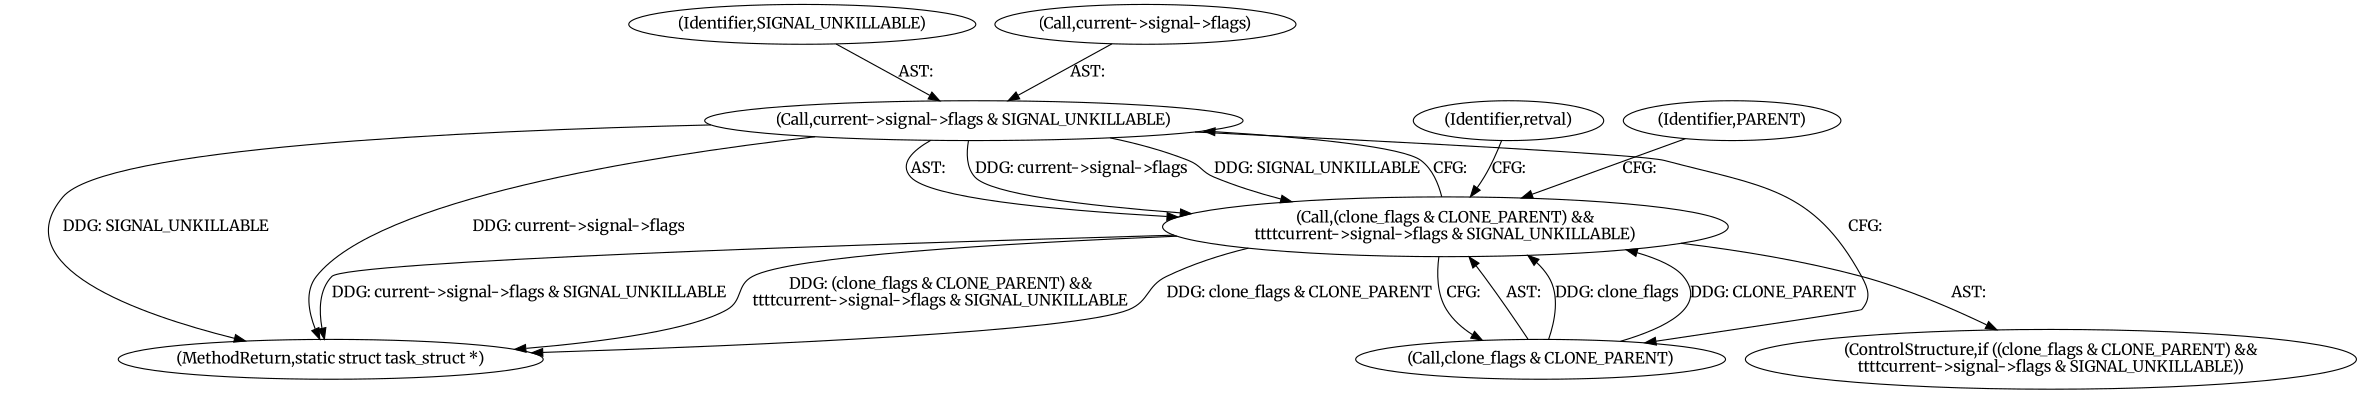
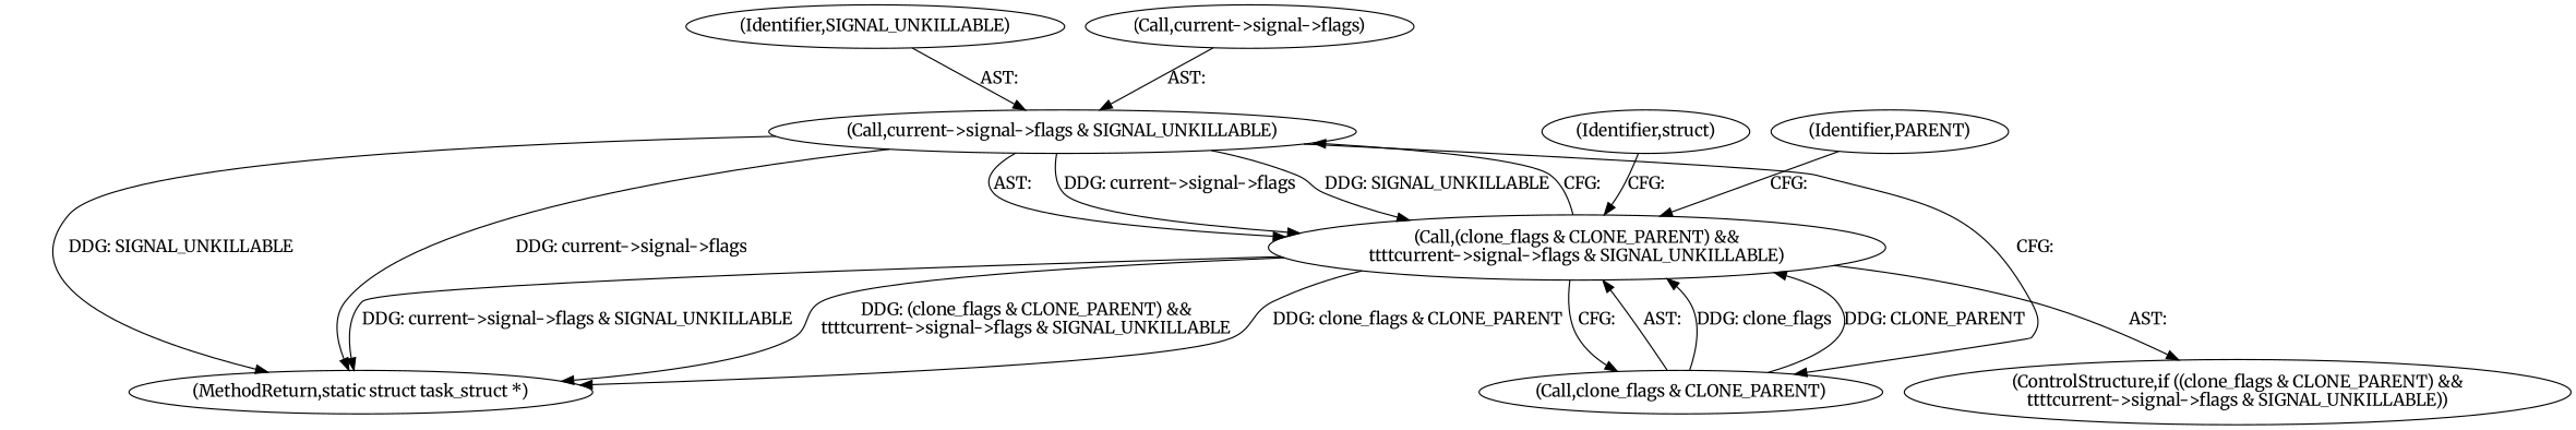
  digraph {
    fontname=Merriweather
    node [fontname=Merriweather]
    edge [fontname=Merriweather]
    n1 [label="(Call,current->signal->flags & SIGNAL_UNKILLABLE)"]
    n2 [label="(Call,(clone_flags & CLONE_PARENT) &&\n\t\t\t\tcurrent->signal->flags & SIGNAL_UNKILLABLE)"]
    n3 [label="(MethodReturn,static struct task_struct *)"]
    n4 [label="(Call,clone_flags & CLONE_PARENT)"]
    n5 [label="(ControlStructure,if ((clone_flags & CLONE_PARENT) &&\n\t\t\t\tcurrent->signal->flags & SIGNAL_UNKILLABLE))"]
    n6 [label="(Identifier,SIGNAL_UNKILLABLE)"]
-   n7 [label="(Identifier,retval)"]
+   n7 [label="(Identifier,struct)"]
    n8 [label="(Call,current->signal->flags)"]
    n9 [label="(Identifier,PARENT)"]
    n1 -> n2 [label="AST: "]
    n1 -> n2 [label="DDG: current->signal->flags"]
    n1 -> n2 [label="DDG: SIGNAL_UNKILLABLE"]
    n1 -> n3 [label="DDG: SIGNAL_UNKILLABLE"]
    n1 -> n3 [label="DDG: current->signal->flags"]
    n1 -> n4 [label="CFG: "]
    n2 -> n1 [label="CFG: "]
    n2 -> n3 [label="DDG: current->signal->flags & SIGNAL_UNKILLABLE"]
    n2 -> n3 [label="DDG: (clone_flags & CLONE_PARENT) &&\n\t\t\t\tcurrent->signal->flags & SIGNAL_UNKILLABLE"]
    n2 -> n3 [label="DDG: clone_flags & CLONE_PARENT"]
    n2 -> n4 [label="CFG: "]
    n2 -> n5 [label="AST: "]
    n4 -> n2 [label="AST: "]
    n4 -> n2 [label="DDG: clone_flags"]
    n4 -> n2 [label="DDG: CLONE_PARENT"]
    n6 -> n1 [label="AST: "]
    n7 -> n2 [label="CFG: "]
    n8 -> n1 [label="AST: "]
    n9 -> n2 [label="CFG: "]
  }
